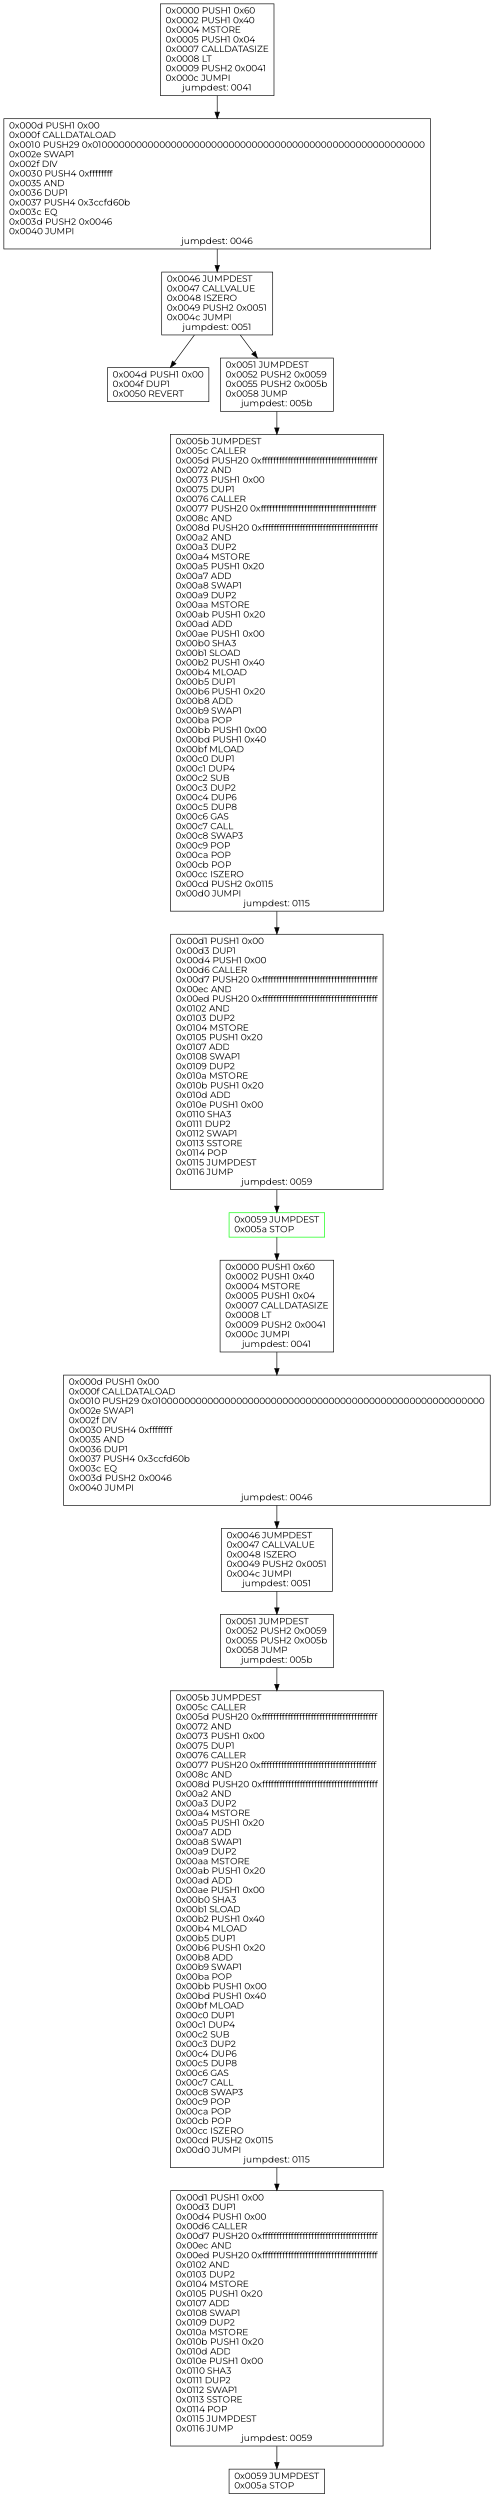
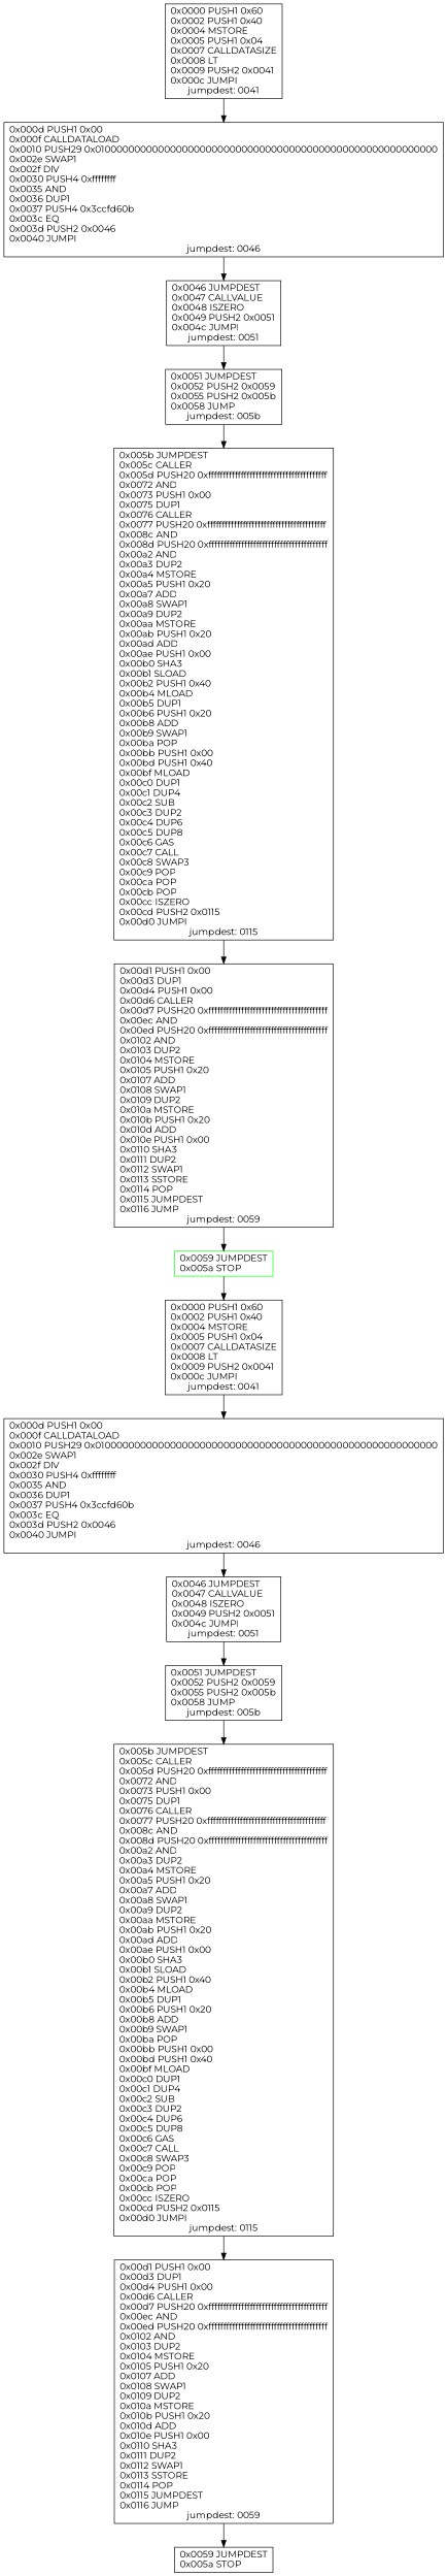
  digraph {
    fontname=Montserrat
    node [shape=box fontname=Montserrat]
    edge [fontname=Montserrat]
    n1 [color=green label="0x0059 JUMPDEST\l0x005a STOP\l"]
    n2 [label="0x0000 PUSH1 0x60\l0x0002 PUSH1 0x40\l0x0004 MSTORE\l0x0005 PUSH1 0x04\l0x0007 CALLDATASIZE\l0x0008 LT\l0x0009 PUSH2 0x0041\l0x000c JUMPI\ljumpdest: 0041\n"]
    n3 [label="0x0000 PUSH1 0x60\l0x0002 PUSH1 0x40\l0x0004 MSTORE\l0x0005 PUSH1 0x04\l0x0007 CALLDATASIZE\l0x0008 LT\l0x0009 PUSH2 0x0041\l0x000c JUMPI\ljumpdest: 0041\n"]
    n4 [label="0x000d PUSH1 0x00\l0x000f CALLDATALOAD\l0x0010 PUSH29 0x0100000000000000000000000000000000000000000000000000000000\l0x002e SWAP1\l0x002f DIV\l0x0030 PUSH4 0xffffffff\l0x0035 AND\l0x0036 DUP1\l0x0037 PUSH4 0x3ccfd60b\l0x003c EQ\l0x003d PUSH2 0x0046\l0x0040 JUMPI\ljumpdest: 0046\n"]
    n5 [label="0x0046 JUMPDEST\l0x0047 CALLVALUE\l0x0048 ISZERO\l0x0049 PUSH2 0x0051\l0x004c JUMPI\ljumpdest: 0051\n"]
    n6 [label="0x000d PUSH1 0x00\l0x000f CALLDATALOAD\l0x0010 PUSH29 0x0100000000000000000000000000000000000000000000000000000000\l0x002e SWAP1\l0x002f DIV\l0x0030 PUSH4 0xffffffff\l0x0035 AND\l0x0036 DUP1\l0x0037 PUSH4 0x3ccfd60b\l0x003c EQ\l0x003d PUSH2 0x0046\l0x0040 JUMPI\ljumpdest: 0046\n"]
    n7 [label="0x0046 JUMPDEST\l0x0047 CALLVALUE\l0x0048 ISZERO\l0x0049 PUSH2 0x0051\l0x004c JUMPI\ljumpdest: 0051\n"]
    n8 [label="0x0051 JUMPDEST\l0x0052 PUSH2 0x0059\l0x0055 PUSH2 0x005b\l0x0058 JUMP\ljumpdest: 005b\n"]
    n9 [label="0x005b JUMPDEST\l0x005c CALLER\l0x005d PUSH20 0xffffffffffffffffffffffffffffffffffffffff\l0x0072 AND\l0x0073 PUSH1 0x00\l0x0075 DUP1\l0x0076 CALLER\l0x0077 PUSH20 0xffffffffffffffffffffffffffffffffffffffff\l0x008c AND\l0x008d PUSH20 0xffffffffffffffffffffffffffffffffffffffff\l0x00a2 AND\l0x00a3 DUP2\l0x00a4 MSTORE\l0x00a5 PUSH1 0x20\l0x00a7 ADD\l0x00a8 SWAP1\l0x00a9 DUP2\l0x00aa MSTORE\l0x00ab PUSH1 0x20\l0x00ad ADD\l0x00ae PUSH1 0x00\l0x00b0 SHA3\l0x00b1 SLOAD\l0x00b2 PUSH1 0x40\l0x00b4 MLOAD\l0x00b5 DUP1\l0x00b6 PUSH1 0x20\l0x00b8 ADD\l0x00b9 SWAP1\l0x00ba POP\l0x00bb PUSH1 0x00\l0x00bd PUSH1 0x40\l0x00bf MLOAD\l0x00c0 DUP1\l0x00c1 DUP4\l0x00c2 SUB\l0x00c3 DUP2\l0x00c4 DUP6\l0x00c5 DUP8\l0x00c6 GAS\l0x00c7 CALL\l0x00c8 SWAP3\l0x00c9 POP\l0x00ca POP\l0x00cb POP\l0x00cc ISZERO\l0x00cd PUSH2 0x0115\l0x00d0 JUMPI\ljumpdest: 0115\n"]
-   n10 [label="0x004d PUSH1 0x00\l0x004f DUP1\l0x0050 REVERT\l"]
    n11 [label="0x0051 JUMPDEST\l0x0052 PUSH2 0x0059\l0x0055 PUSH2 0x005b\l0x0058 JUMP\ljumpdest: 005b\n"]
    n12 [label="0x00d1 PUSH1 0x00\l0x00d3 DUP1\l0x00d4 PUSH1 0x00\l0x00d6 CALLER\l0x00d7 PUSH20 0xffffffffffffffffffffffffffffffffffffffff\l0x00ec AND\l0x00ed PUSH20 0xffffffffffffffffffffffffffffffffffffffff\l0x0102 AND\l0x0103 DUP2\l0x0104 MSTORE\l0x0105 PUSH1 0x20\l0x0107 ADD\l0x0108 SWAP1\l0x0109 DUP2\l0x010a MSTORE\l0x010b PUSH1 0x20\l0x010d ADD\l0x010e PUSH1 0x00\l0x0110 SHA3\l0x0111 DUP2\l0x0112 SWAP1\l0x0113 SSTORE\l0x0114 POP\l0x0115 JUMPDEST\l0x0116 JUMP\ljumpdest: 0059\n"]
    n13 [label="0x0059 JUMPDEST\l0x005a STOP\l"]
    n14 [label="0x005b JUMPDEST\l0x005c CALLER\l0x005d PUSH20 0xffffffffffffffffffffffffffffffffffffffff\l0x0072 AND\l0x0073 PUSH1 0x00\l0x0075 DUP1\l0x0076 CALLER\l0x0077 PUSH20 0xffffffffffffffffffffffffffffffffffffffff\l0x008c AND\l0x008d PUSH20 0xffffffffffffffffffffffffffffffffffffffff\l0x00a2 AND\l0x00a3 DUP2\l0x00a4 MSTORE\l0x00a5 PUSH1 0x20\l0x00a7 ADD\l0x00a8 SWAP1\l0x00a9 DUP2\l0x00aa MSTORE\l0x00ab PUSH1 0x20\l0x00ad ADD\l0x00ae PUSH1 0x00\l0x00b0 SHA3\l0x00b1 SLOAD\l0x00b2 PUSH1 0x40\l0x00b4 MLOAD\l0x00b5 DUP1\l0x00b6 PUSH1 0x20\l0x00b8 ADD\l0x00b9 SWAP1\l0x00ba POP\l0x00bb PUSH1 0x00\l0x00bd PUSH1 0x40\l0x00bf MLOAD\l0x00c0 DUP1\l0x00c1 DUP4\l0x00c2 SUB\l0x00c3 DUP2\l0x00c4 DUP6\l0x00c5 DUP8\l0x00c6 GAS\l0x00c7 CALL\l0x00c8 SWAP3\l0x00c9 POP\l0x00ca POP\l0x00cb POP\l0x00cc ISZERO\l0x00cd PUSH2 0x0115\l0x00d0 JUMPI\ljumpdest: 0115\n"]
    n15 [label="0x00d1 PUSH1 0x00\l0x00d3 DUP1\l0x00d4 PUSH1 0x00\l0x00d6 CALLER\l0x00d7 PUSH20 0xffffffffffffffffffffffffffffffffffffffff\l0x00ec AND\l0x00ed PUSH20 0xffffffffffffffffffffffffffffffffffffffff\l0x0102 AND\l0x0103 DUP2\l0x0104 MSTORE\l0x0105 PUSH1 0x20\l0x0107 ADD\l0x0108 SWAP1\l0x0109 DUP2\l0x010a MSTORE\l0x010b PUSH1 0x20\l0x010d ADD\l0x010e PUSH1 0x00\l0x0110 SHA3\l0x0111 DUP2\l0x0112 SWAP1\l0x0113 SSTORE\l0x0114 POP\l0x0115 JUMPDEST\l0x0116 JUMP\ljumpdest: 0059\n"]
    n1 -> n2
    n2 -> n6
    n3 -> n4
    n4 -> n5
-   n5 -> n10
    n5 -> n11
    n6 -> n7
    n7 -> n8
    n8 -> n9
    n9 -> n12
    n11 -> n14
    n12 -> n13
    n14 -> n15
    n15 -> n1
  }
